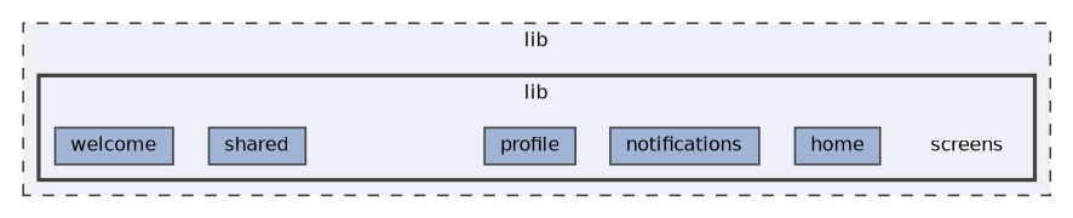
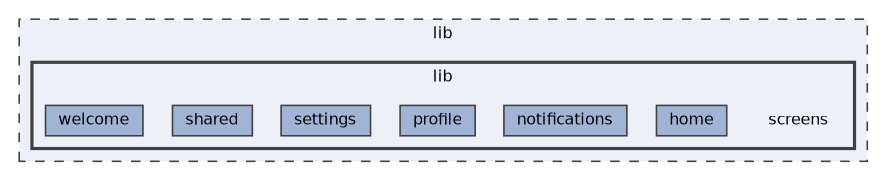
  digraph {
    compound=true
    node [fontname=Helvetica fontsize=10 shape=box color=grey25 fillcolor="#a2b4d6" style=filled]
    n1 [height=0.2 label=screens shape=plaintext width=0.4 color="" fillcolor="" style=""]
    n2 [height=0.2 label=home width=0.4]
    n3 [height=0.2 label=notifications width=0.4]
    n4 [height=0.2 label=profile width=0.4]
+   n5 [height=0.2 label=settings width=0.4]
    n6 [height=0.2 label=shared width=0.4]
    n7 [height=0.2 label=welcome width=0.4]
    subgraph cluster_1 {
      bgcolor="#edf0f7"
      fontname=Helvetica
      fontsize=10
      label=lib
      pencolor=grey25
      style="filled,dashed"
      subgraph cluster_2 {
        bgcolor="#edf0f7"
        fontname=Helvetica
        fontsize=10
        pencolor=grey25
        style="filled,bold"
        n1
        n2
        n3
        n4
+       n5
        n6
        n7
      }
    }
  }
